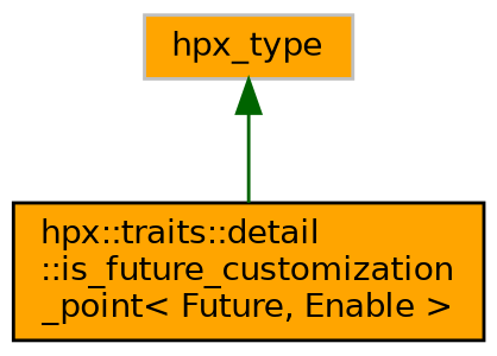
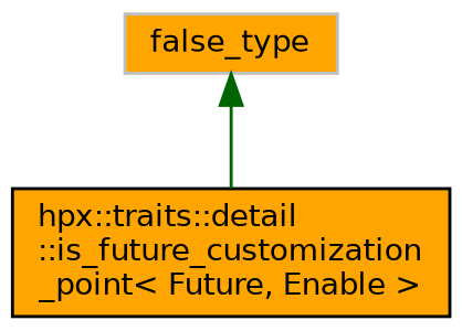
  digraph {
    node [fillcolor=orange fontname=Helvetica fontsize=10 shape=record style=filled]
    n1 [color=black fontcolor=black height=0.2 label="hpx::traits::detail\l::is_future_customization\l_point\< Future, Enable \>" width=0.4]
-   n2 [color=grey75 height=0.2 label=hpx_type width=0.4]
+   n2 [color=grey75 height=0.2 label=false_type width=0.4]
    n2 -> n1 [color=darkgreen dir=back fontname=Helvetica fontsize=10 labelfontname=Helvetica labelfontsize=10 style=solid]
  }
